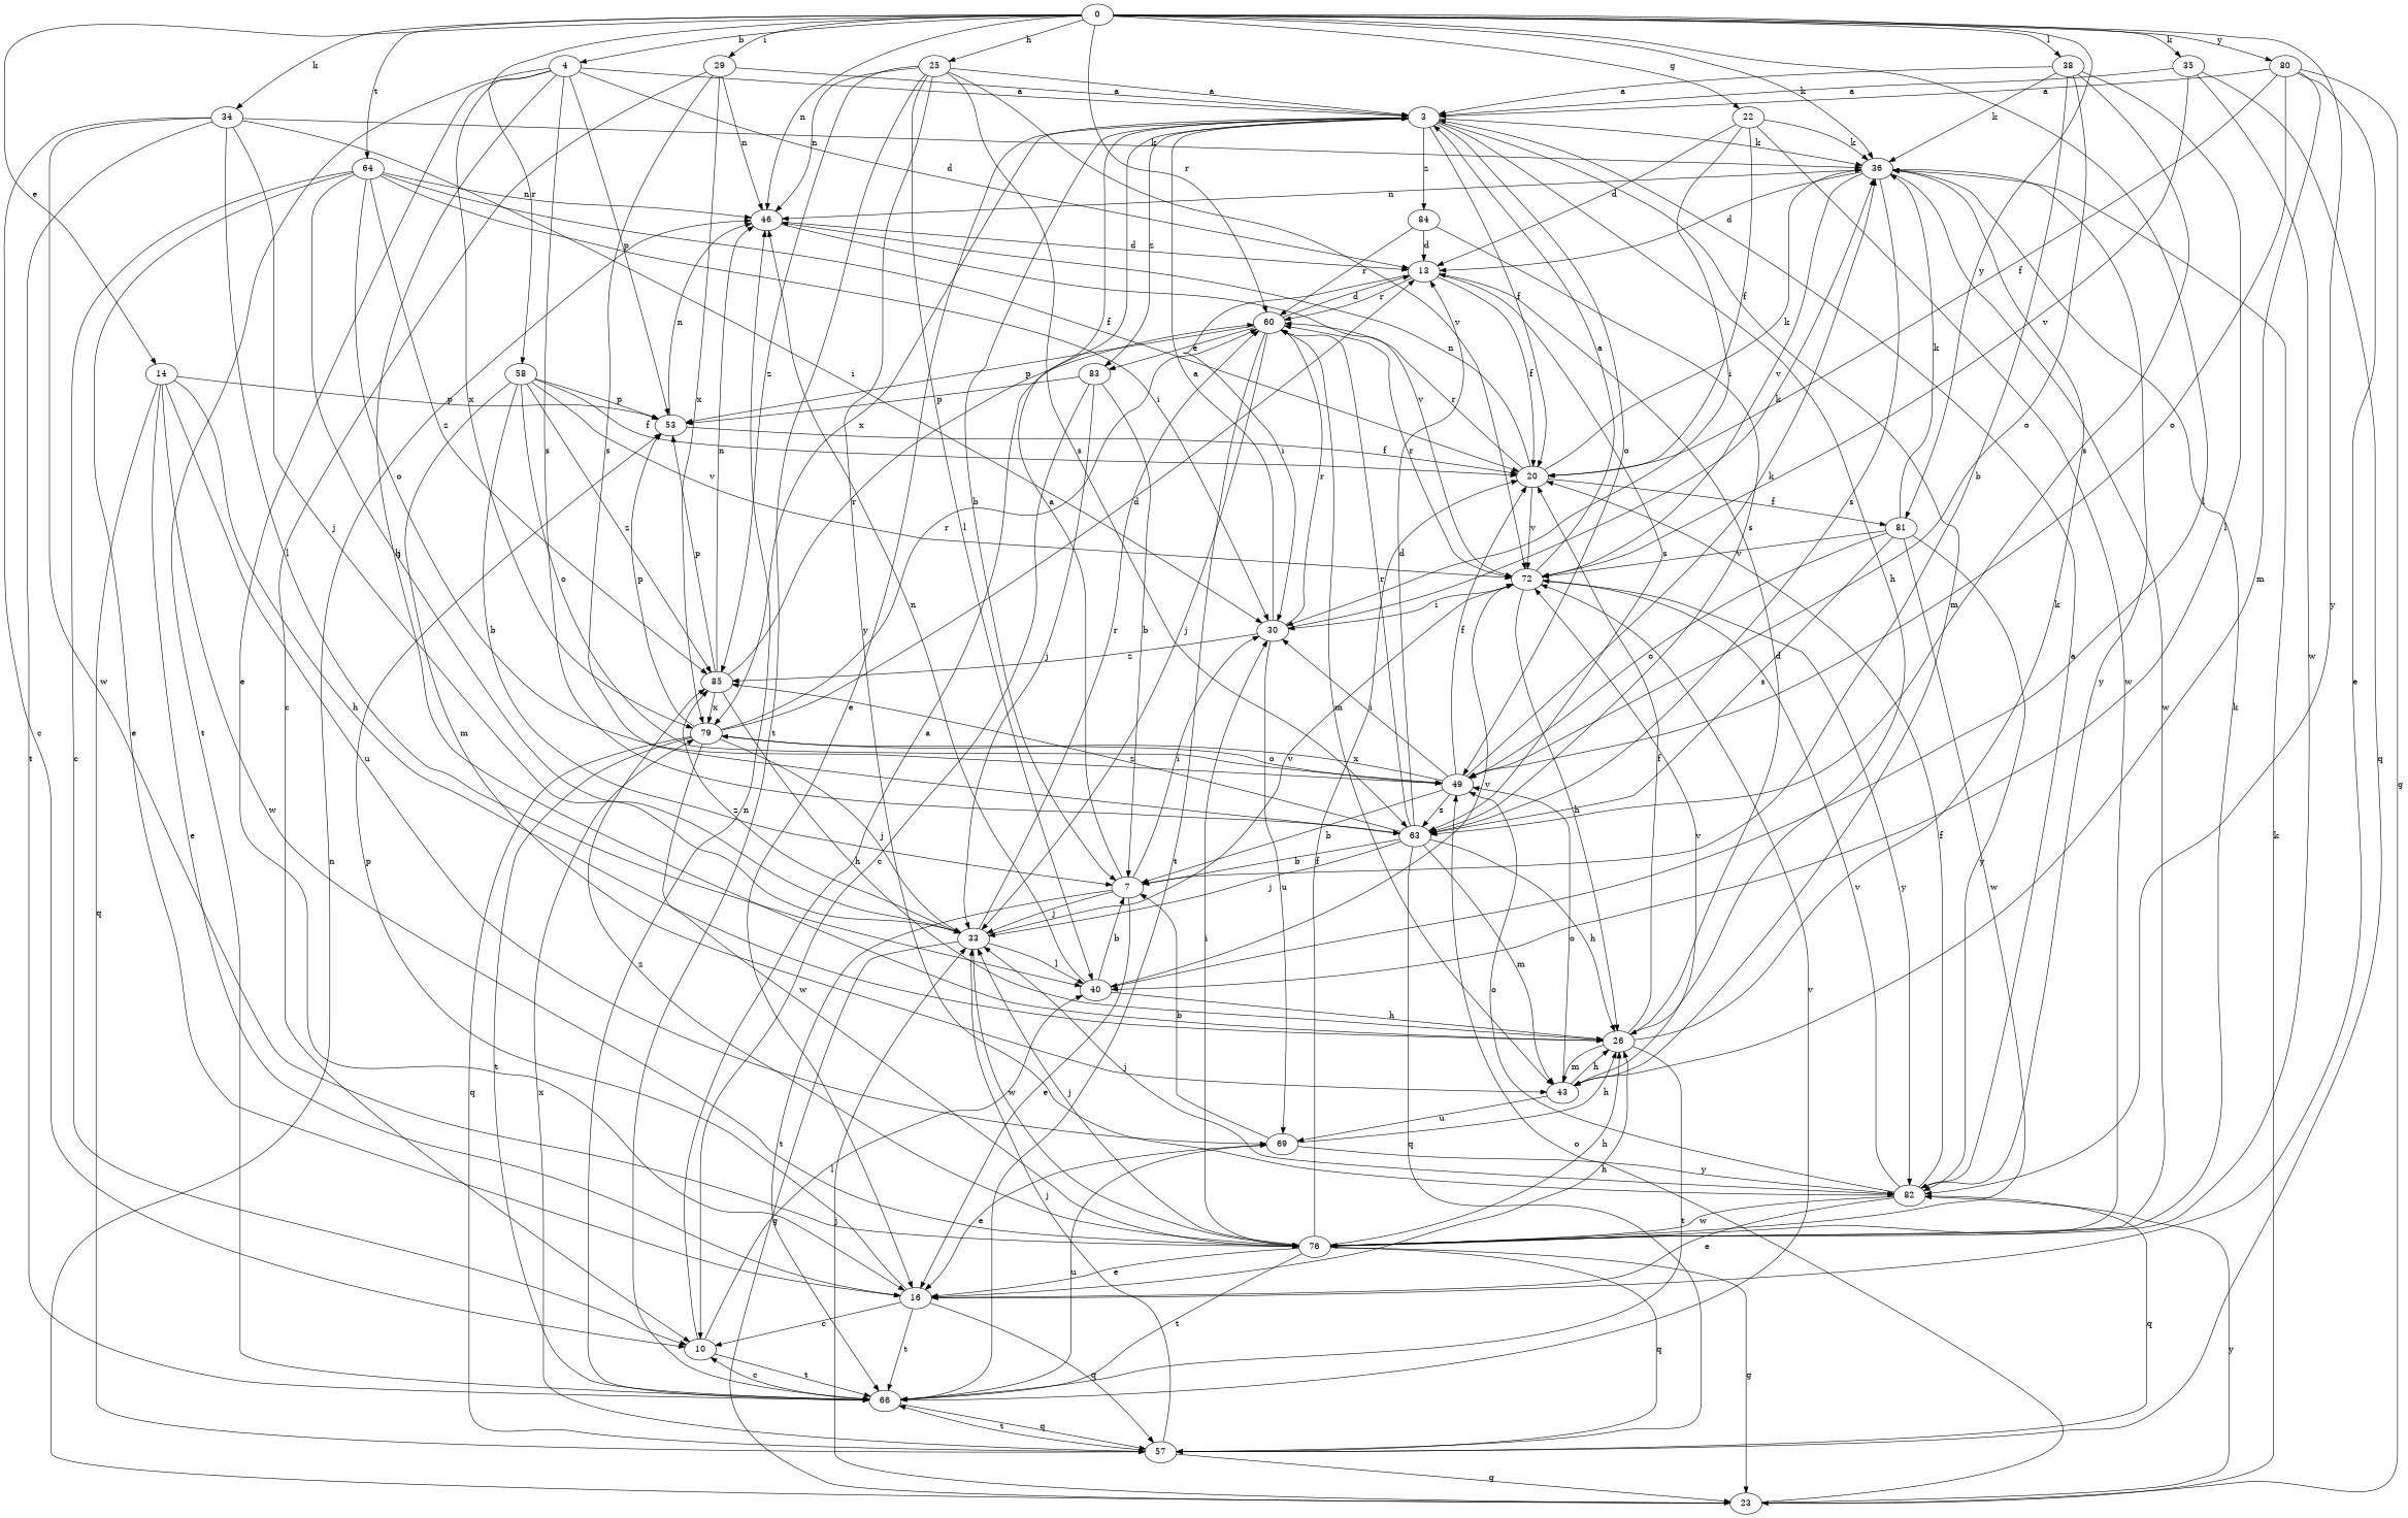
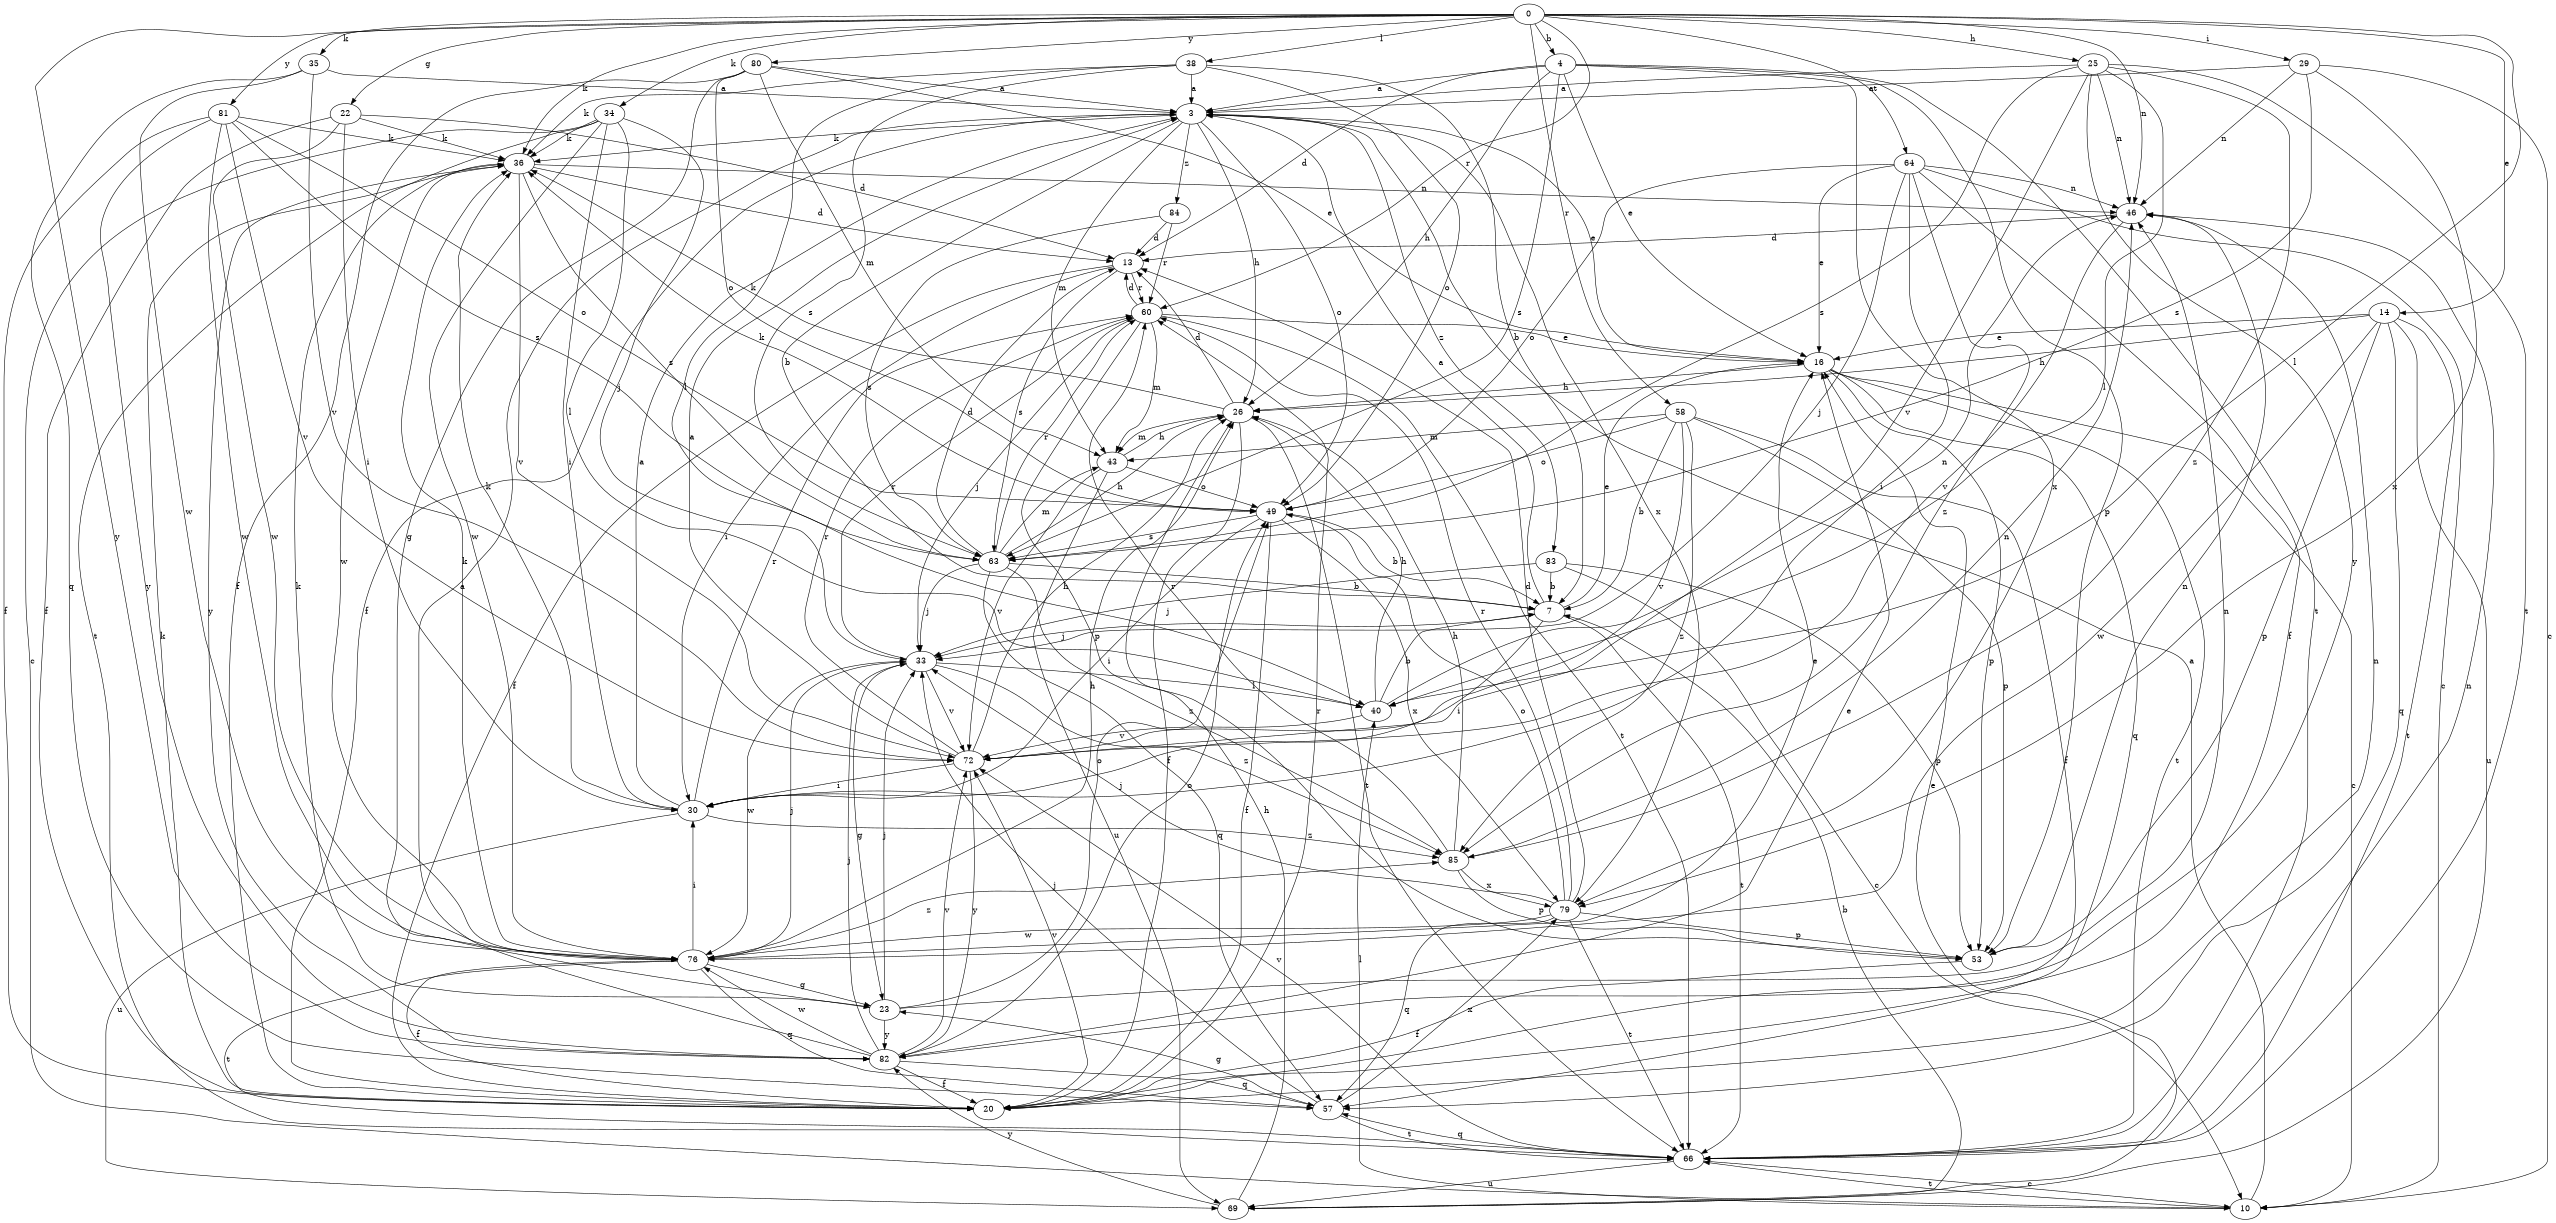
  strict digraph {
    0
    4
    14
    22
    25
    29
    34
    35
    36
    38
    40
    46
    58
    60
    64
    80
    81
    82
    3
    16
    26
    79
    13
    53
    63
    66
    57
    69
    76
    20
    30
    72
    85
    10
    33
    7
    49
    43
    23
    83
    84
    0 -> 4 [label=b]
    0 -> 14 [label=e]
    0 -> 22 [label=g]
    0 -> 25 [label=h]
    0 -> 29 [label=i]
    0 -> 34 [label=k]
    0 -> 35 [label=k]
    0 -> 36 [label=k]
    0 -> 38 [label=l]
    0 -> 40 [label=l]
    0 -> 46 [label=n]
    0 -> 58 [label=r]
    0 -> 60 [label=r]
    0 -> 64 [label=t]
    0 -> 80 [label=y]
    0 -> 81 [label=y]
    0 -> 82 [label=y]
    4 -> 3 [label=a]
    4 -> 16 [label=e]
    4 -> 26 [label=h]
    4 -> 79 [label=x]
    4 -> 13 [label=d]
    4 -> 53 [label=p]
    4 -> 63 [label=s]
    4 -> 66 [label=t]
    14 -> 16 [label=e]
    14 -> 26 [label=h]
    14 -> 53 [label=p]
+   14 -> 66 [label=t]
    14 -> 57 [label=q]
    14 -> 69 [label=u]
    14 -> 76 [label=w]
    22 -> 36 [label=k]
    22 -> 13 [label=d]
    22 -> 76 [label=w]
    22 -> 20 [label=f]
    22 -> 30 [label=i]
    25 -> 40 [label=l]
    25 -> 46 [label=n]
    25 -> 82 [label=y]
    25 -> 3 [label=a]
    25 -> 63 [label=s]
    25 -> 66 [label=t]
    25 -> 72 [label=v]
    25 -> 85 [label=z]
    29 -> 46 [label=n]
    29 -> 3 [label=a]
    29 -> 79 [label=x]
    29 -> 63 [label=s]
    29 -> 10 [label=c]
    34 -> 36 [label=k]
    34 -> 40 [label=l]
    34 -> 66 [label=t]
    34 -> 76 [label=w]
    34 -> 30 [label=i]
    34 -> 10 [label=c]
    34 -> 33 [label=j]
    35 -> 3 [label=a]
    35 -> 57 [label=q]
    35 -> 76 [label=w]
    35 -> 72 [label=v]
    36 -> 46 [label=n]
    36 -> 82 [label=y]
    36 -> 13 [label=d]
    36 -> 63 [label=s]
    36 -> 76 [label=w]
    36 -> 72 [label=v]
    38 -> 36 [label=k]
    38 -> 40 [label=l]
    38 -> 3 [label=a]
    38 -> 63 [label=s]
    38 -> 7 [label=b]
    38 -> 49 [label=o]
    40 -> 46 [label=n]
    40 -> 26 [label=h]
    40 -> 72 [label=v]
    40 -> 7 [label=b]
    46 -> 13 [label=d]
    46 -> 72 [label=v]
    58 -> 53 [label=p]
    58 -> 20 [label=f]
    58 -> 72 [label=v]
    58 -> 85 [label=z]
    58 -> 7 [label=b]
    58 -> 49 [label=o]
    58 -> 43 [label=m]
-   60 -> 83 [label=e]
+   60 -> 16 [label=e]
    60 -> 13 [label=d]
    60 -> 53 [label=p]
    60 -> 66 [label=t]
    60 -> 33 [label=j]
    60 -> 43 [label=m]
    64 -> 46 [label=n]
    64 -> 16 [label=e]
    64 -> 20 [label=f]
    64 -> 30 [label=i]
    64 -> 85 [label=z]
    64 -> 10 [label=c]
    64 -> 33 [label=j]
    64 -> 49 [label=o]
    80 -> 3 [label=a]
    80 -> 16 [label=e]
    80 -> 20 [label=f]
    80 -> 49 [label=o]
    80 -> 43 [label=m]
    80 -> 23 [label=g]
    81 -> 36 [label=k]
    81 -> 82 [label=y]
    81 -> 63 [label=s]
    81 -> 76 [label=w]
-   20 -> 81 [label=f]
+   81 -> 20 [label=f]
    81 -> 72 [label=v]
    81 -> 49 [label=o]
    82 -> 3 [label=a]
    82 -> 16 [label=e]
    82 -> 57 [label=q]
    82 -> 76 [label=w]
    82 -> 20 [label=f]
    82 -> 72 [label=v]
    82 -> 33 [label=j]
    82 -> 49 [label=o]
    3 -> 36 [label=k]
    3 -> 16 [label=e]
    3 -> 26 [label=h]
    3 -> 79 [label=x]
    3 -> 20 [label=f]
    3 -> 7 [label=b]
    3 -> 49 [label=o]
    3 -> 43 [label=m]
    3 -> 83 [label=z]
    3 -> 84 [label=z]
    16 -> 26 [label=h]
    16 -> 53 [label=p]
    16 -> 66 [label=t]
    16 -> 57 [label=q]
    16 -> 10 [label=c]
    26 -> 36 [label=k]
    26 -> 13 [label=d]
    26 -> 66 [label=t]
    26 -> 20 [label=f]
    26 -> 43 [label=m]
    79 -> 60 [label=r]
    79 -> 13 [label=d]
    79 -> 53 [label=p]
    79 -> 66 [label=t]
    79 -> 57 [label=q]
    79 -> 76 [label=w]
    79 -> 33 [label=j]
    79 -> 49 [label=o]
    13 -> 60 [label=r]
    13 -> 63 [label=s]
    13 -> 20 [label=f]
    13 -> 30 [label=i]
    53 -> 46 [label=n]
    53 -> 20 [label=f]
    63 -> 60 [label=r]
    63 -> 26 [label=h]
    63 -> 13 [label=d]
    63 -> 57 [label=q]
    63 -> 85 [label=z]
    63 -> 33 [label=j]
    63 -> 7 [label=b]
    63 -> 43 [label=m]
    66 -> 46 [label=n]
    66 -> 57 [label=q]
    66 -> 69 [label=u]
    66 -> 72 [label=v]
    66 -> 10 [label=c]
    57 -> 79 [label=x]
    57 -> 66 [label=t]
    57 -> 33 [label=j]
    57 -> 23 [label=g]
    69 -> 82 [label=y]
    69 -> 16 [label=e]
    69 -> 26 [label=h]
    69 -> 7 [label=b]
    76 -> 36 [label=k]
    76 -> 16 [label=e]
    76 -> 26 [label=h]
    76 -> 66 [label=t]
    76 -> 57 [label=q]
    76 -> 20 [label=f]
    76 -> 30 [label=i]
    76 -> 85 [label=z]
    76 -> 33 [label=j]
    76 -> 23 [label=g]
    20 -> 36 [label=k]
    20 -> 46 [label=n]
    20 -> 60 [label=r]
    20 -> 72 [label=v]
    30 -> 36 [label=k]
    30 -> 60 [label=r]
    30 -> 3 [label=a]
    30 -> 69 [label=u]
    30 -> 85 [label=z]
    72 -> 60 [label=r]
    72 -> 82 [label=y]
    72 -> 3 [label=a]
    72 -> 26 [label=h]
    72 -> 30 [label=i]
    85 -> 46 [label=n]
    85 -> 60 [label=r]
    85 -> 26 [label=h]
    85 -> 79 [label=x]
    85 -> 53 [label=p]
    10 -> 40 [label=l]
    10 -> 3 [label=a]
    10 -> 66 [label=t]
    33 -> 40 [label=l]
    33 -> 60 [label=r]
    33 -> 76 [label=w]
    33 -> 72 [label=v]
    33 -> 85 [label=z]
    33 -> 23 [label=g]
    7 -> 3 [label=a]
    7 -> 16 [label=e]
    7 -> 66 [label=t]
    7 -> 30 [label=i]
    7 -> 33 [label=j]
    49 -> 36 [label=k]
    49 -> 79 [label=x]
    49 -> 63 [label=s]
    49 -> 20 [label=f]
    49 -> 30 [label=i]
    49 -> 7 [label=b]
    43 -> 26 [label=h]
    43 -> 69 [label=u]
    43 -> 72 [label=v]
    43 -> 49 [label=o]
    23 -> 36 [label=k]
    23 -> 46 [label=n]
    23 -> 82 [label=y]
    23 -> 33 [label=j]
    23 -> 49 [label=o]
    83 -> 53 [label=p]
    83 -> 10 [label=c]
    83 -> 33 [label=j]
    83 -> 7 [label=b]
    84 -> 60 [label=r]
    84 -> 13 [label=d]
    84 -> 63 [label=s]
  }
